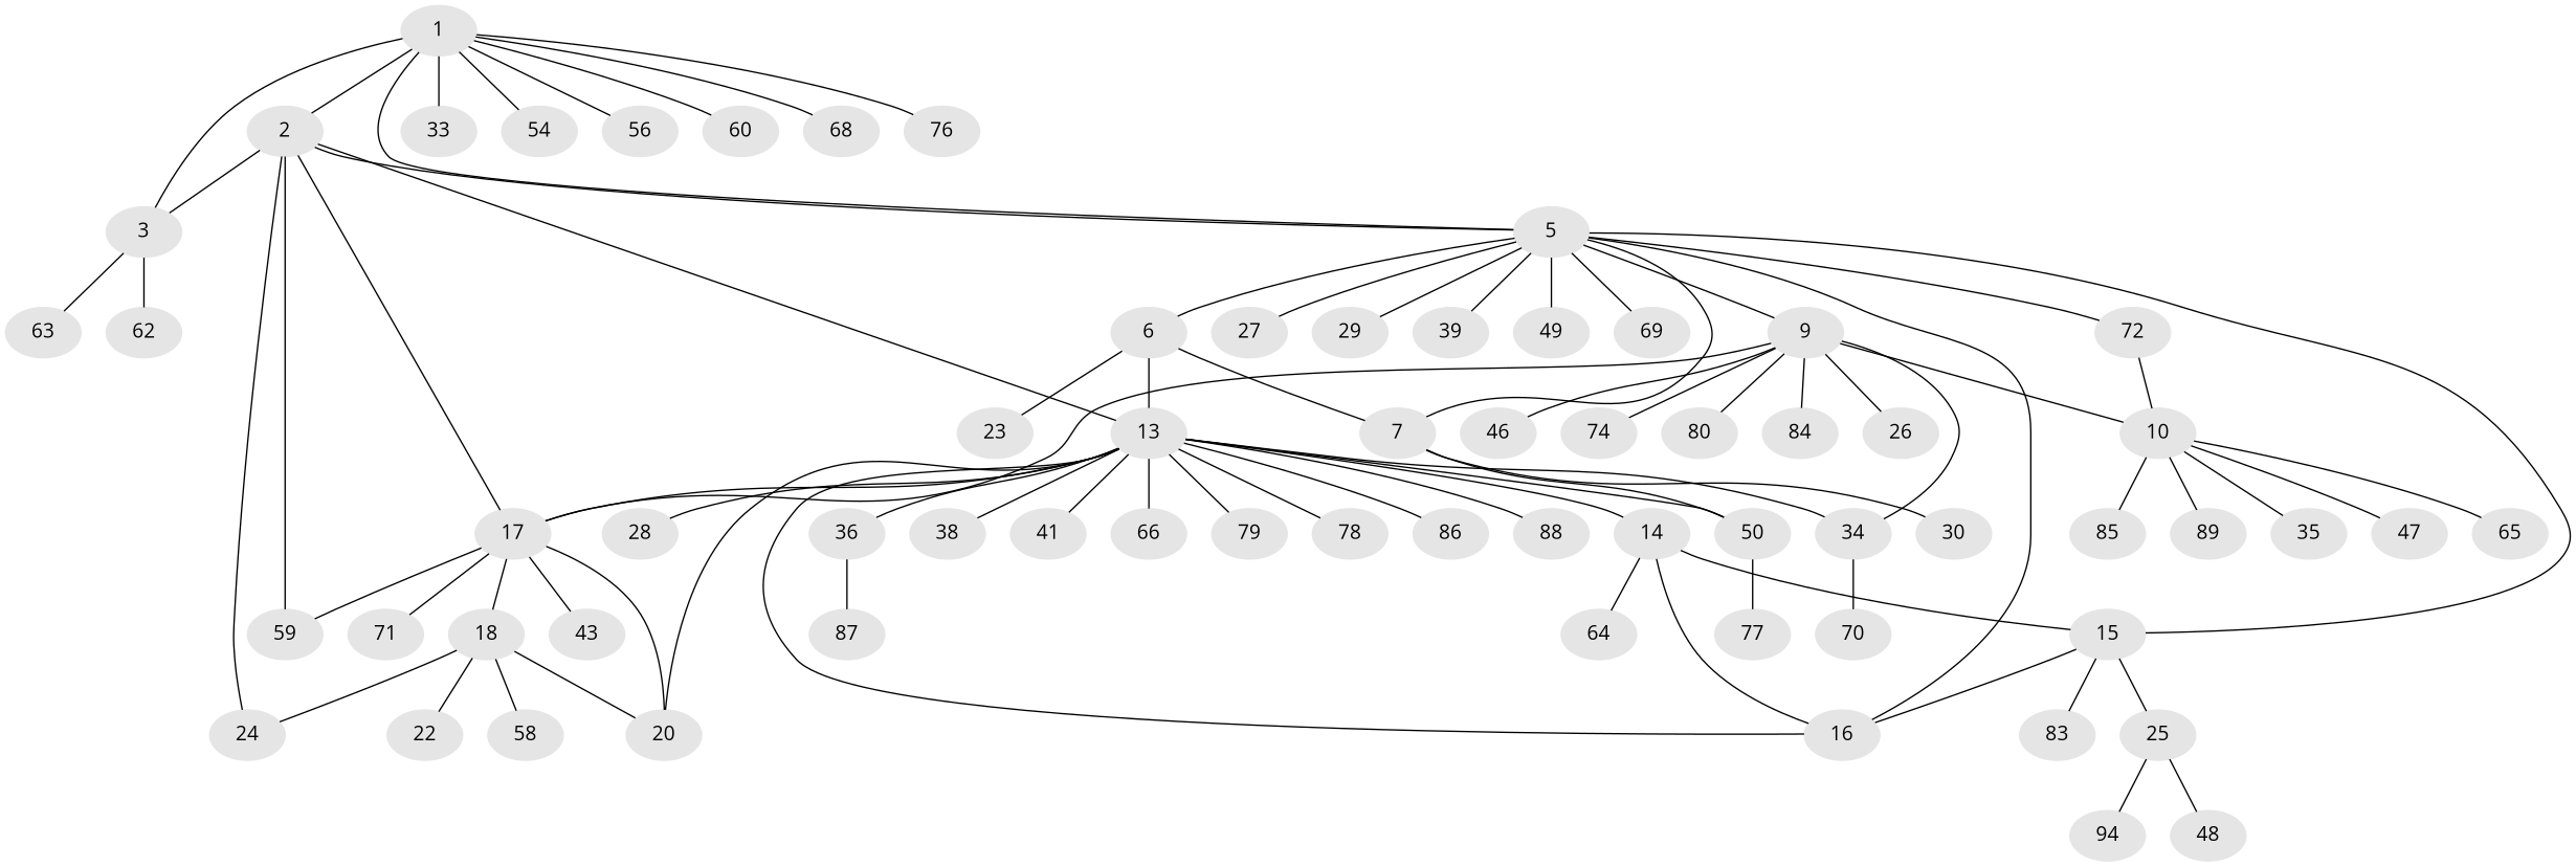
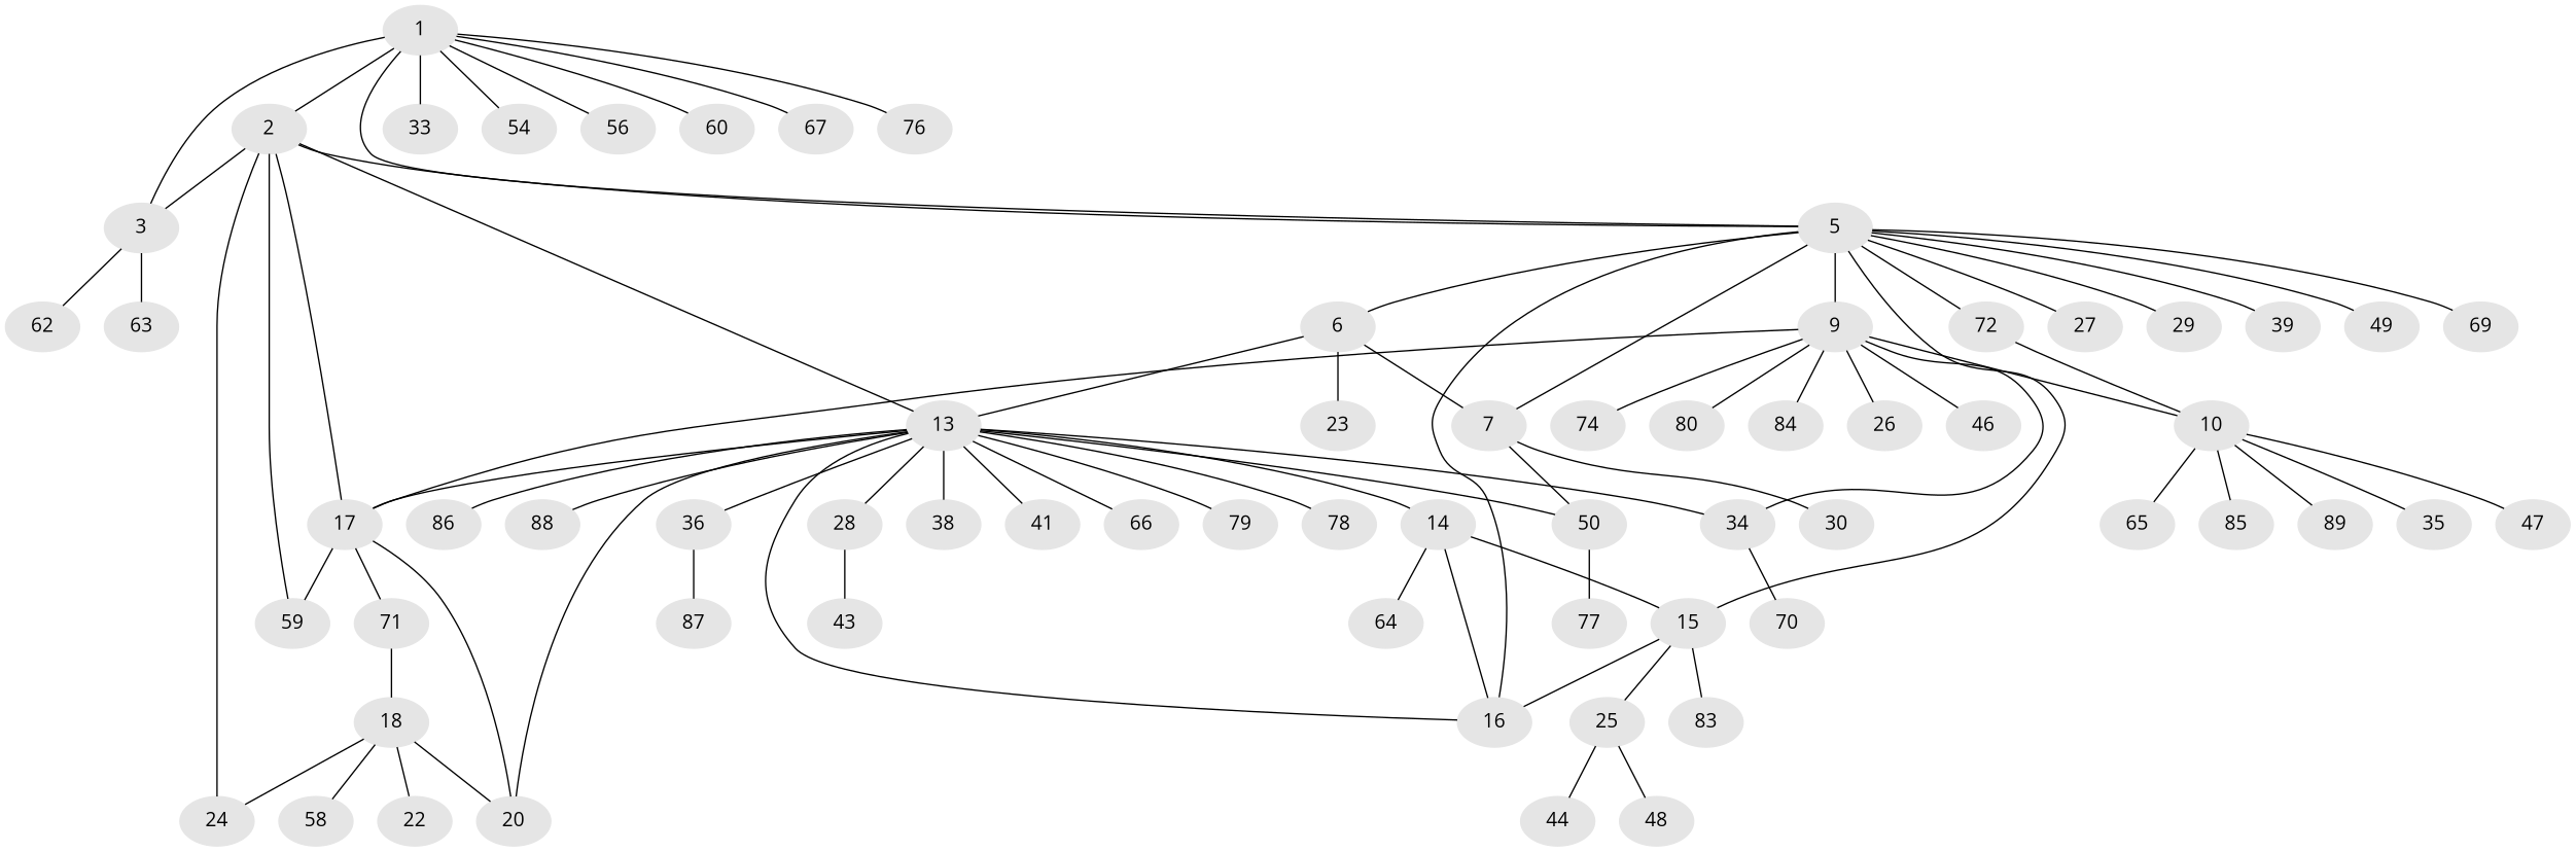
  graph {
    fontname="Open Sans"
    node [color=gray90 fontname="Open Sans" style=filled]
    edge [fontname="Open Sans"]
    1 [super="+4"]
    2 [super="+81"]
    3
    5 [super="+11"]
    33
    54
    56
    60
-   67 [label=68]
+   67
    76
    13 [super="+19"]
    17 [super="+40"]
    24 [super="+53"]
    59
    62
    63
    6 [super="+8"]
    7 [super="+61"]
    9 [super="+12"]
    15 [super="+57"]
    16 [super="+75"]
    27
    29
    39
    49
    69
    72
    50 [super="+82"]
    34 [super="+55"]
    14 [super="+42"]
    20 [super="+21"]
    28
    36 [super="+68"]
    38
    41 [super="+52"]
    66
    n37 [label=79]
    78
    86
    88
    18 [super="+37"]
    43
    71
    23 [super="+32"]
    30 [super="+45"]
    10 [super="+51"]
    26 [super="+31"]
    46
    74
    80
    84
    35
    47
    65
    85
    89
    25 [super="+79"]
    83
    77
    70
    64
    22
    58
    87
-   44 [label=94]
+   44
    48
    1 -- 2 [weight=2]
    1 -- 3 [weight=2]
    1 -- 5
    1 -- 33
    1 -- 54
    1 -- 56
    1 -- 60
    1 -- 67
    1 -- 76
    2 -- 3
    2 -- 5
    2 -- 13
    2 -- 17
    2 -- 24
    2 -- 59
    3 -- 62
    3 -- 63
    5 -- 6 [weight=2]
    5 -- 7
    5 -- 9 [weight=2]
    5 -- 15
    5 -- 16
    5 -- 27
    5 -- 29
    5 -- 39
    5 -- 49
    5 -- 69
    5 -- 72
    13 -- 17
    13 -- 16
    13 -- 50
    13 -- 34
    13 -- 14
    13 -- 20
    13 -- 28
    13 -- 36
    13 -- 38
    13 -- 41
    13 -- 66
    13 -- n37
    13 -- 78
    13 -- 86
    13 -- 88
    17 -- 59
    17 -- 20
-   17 -- 18
-   17 -- 43
+   71 -- 18
+   28 -- 43
    17 -- 71
    6 -- 13
    6 -- 7 [weight=2]
    6 -- 23
    7 -- 50
    7 -- 30
    9 -- 17
    9 -- 34
    9 -- 10 [weight=2]
    9 -- 26
    9 -- 46
    9 -- 74
    9 -- 80
    9 -- 84
    15 -- 16
    15 -- 25
    15 -- 83
    72 -- 10
    50 -- 77
    34 -- 70
    14 -- 15
    14 -- 16
    14 -- 64
    36 -- 87
    18 -- 24
    18 -- 20
    18 -- 22
    18 -- 58
    10 -- 35
    10 -- 47
    10 -- 65
    10 -- 85
    10 -- 89
    25 -- 44
    25 -- 48
  }
